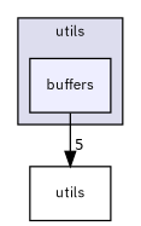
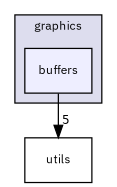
  digraph {
    compound=true
    fontname="IBM Plex Sans"
    node [fontname="IBM Plex Sans" fontsize=10 shape=box]
    n1 [fillcolor="#eeeeff" label=buffers pencolor=black style=filled]
    n2 [label=utils]
    subgraph cluster_1 {
      bgcolor="#ddddee"
      fontsize=10
-     label=utils
+     label=graphics
      pencolor=black
      n1
    }
    n1 -> n2 [headlabel=5 labeldistance=1.5 labelfontname=Helvetica labelfontsize=10 fontname="IBM Plex Sans"]
  }
